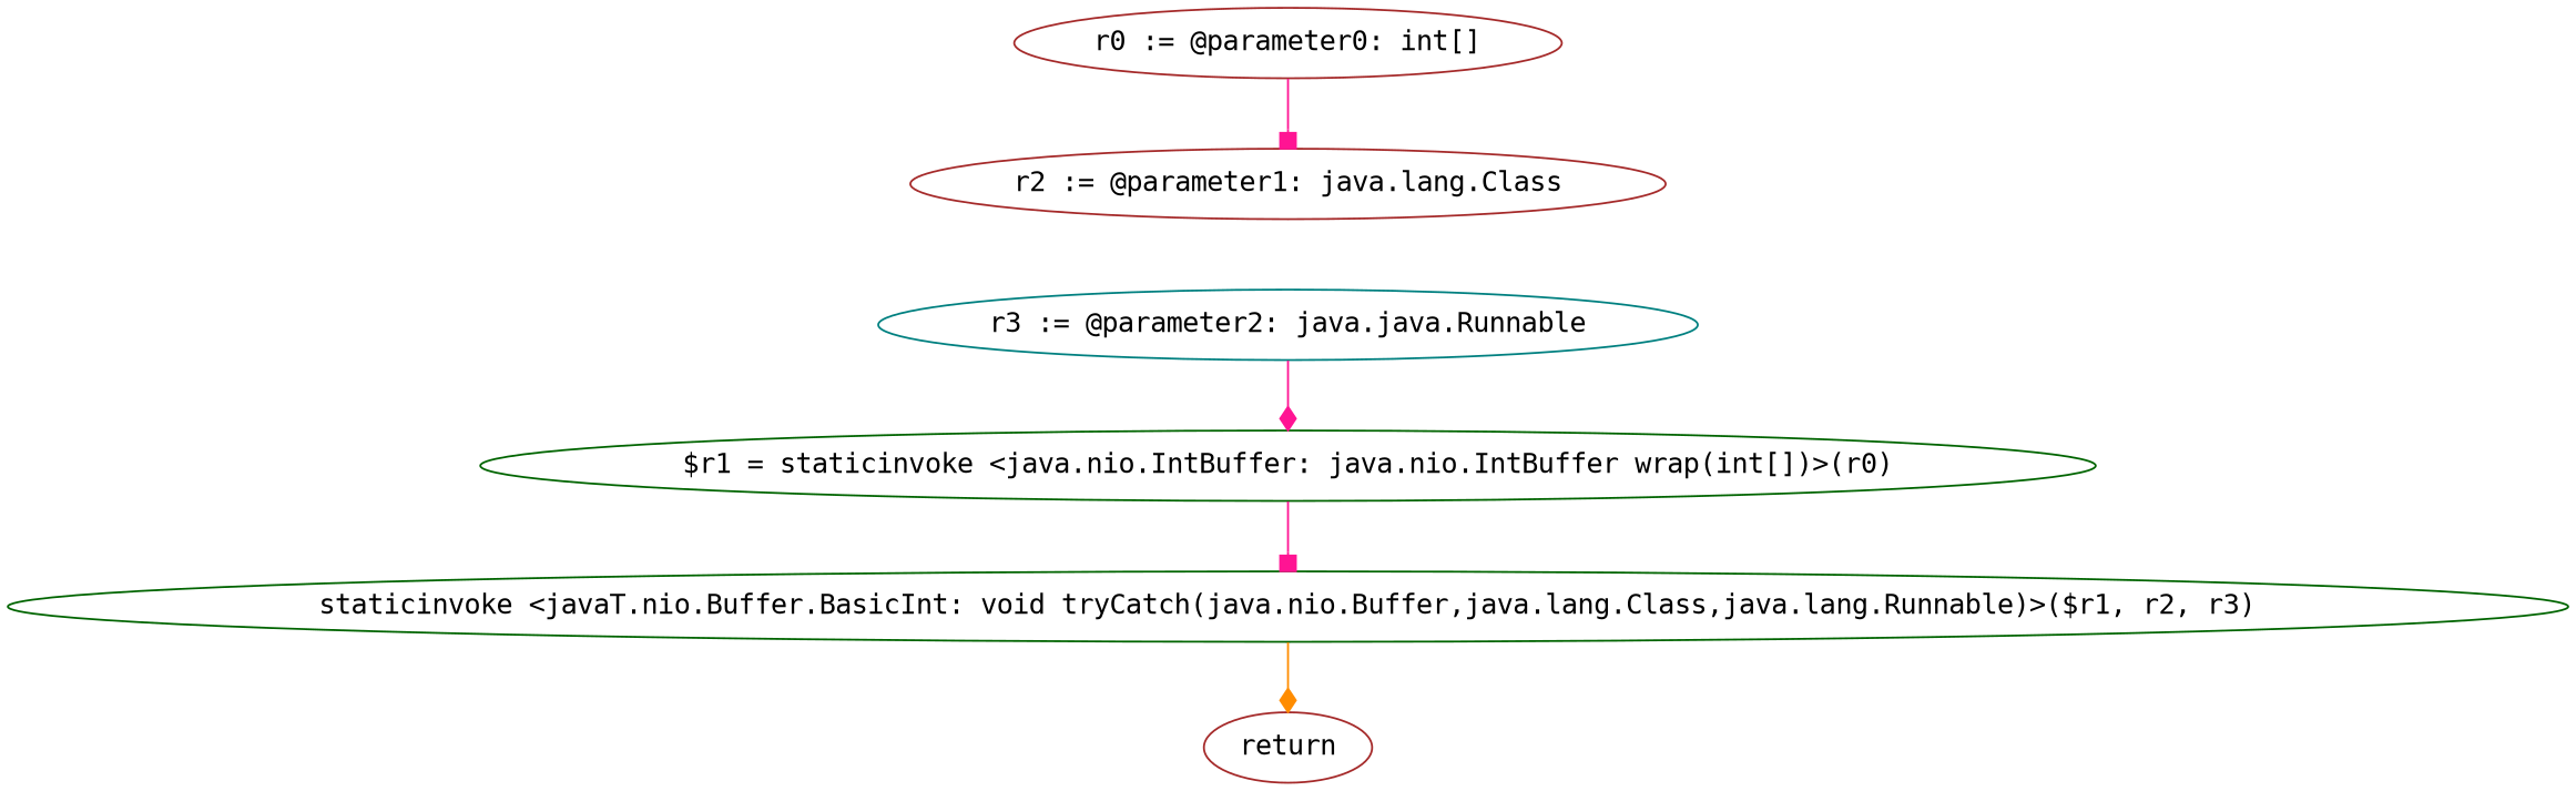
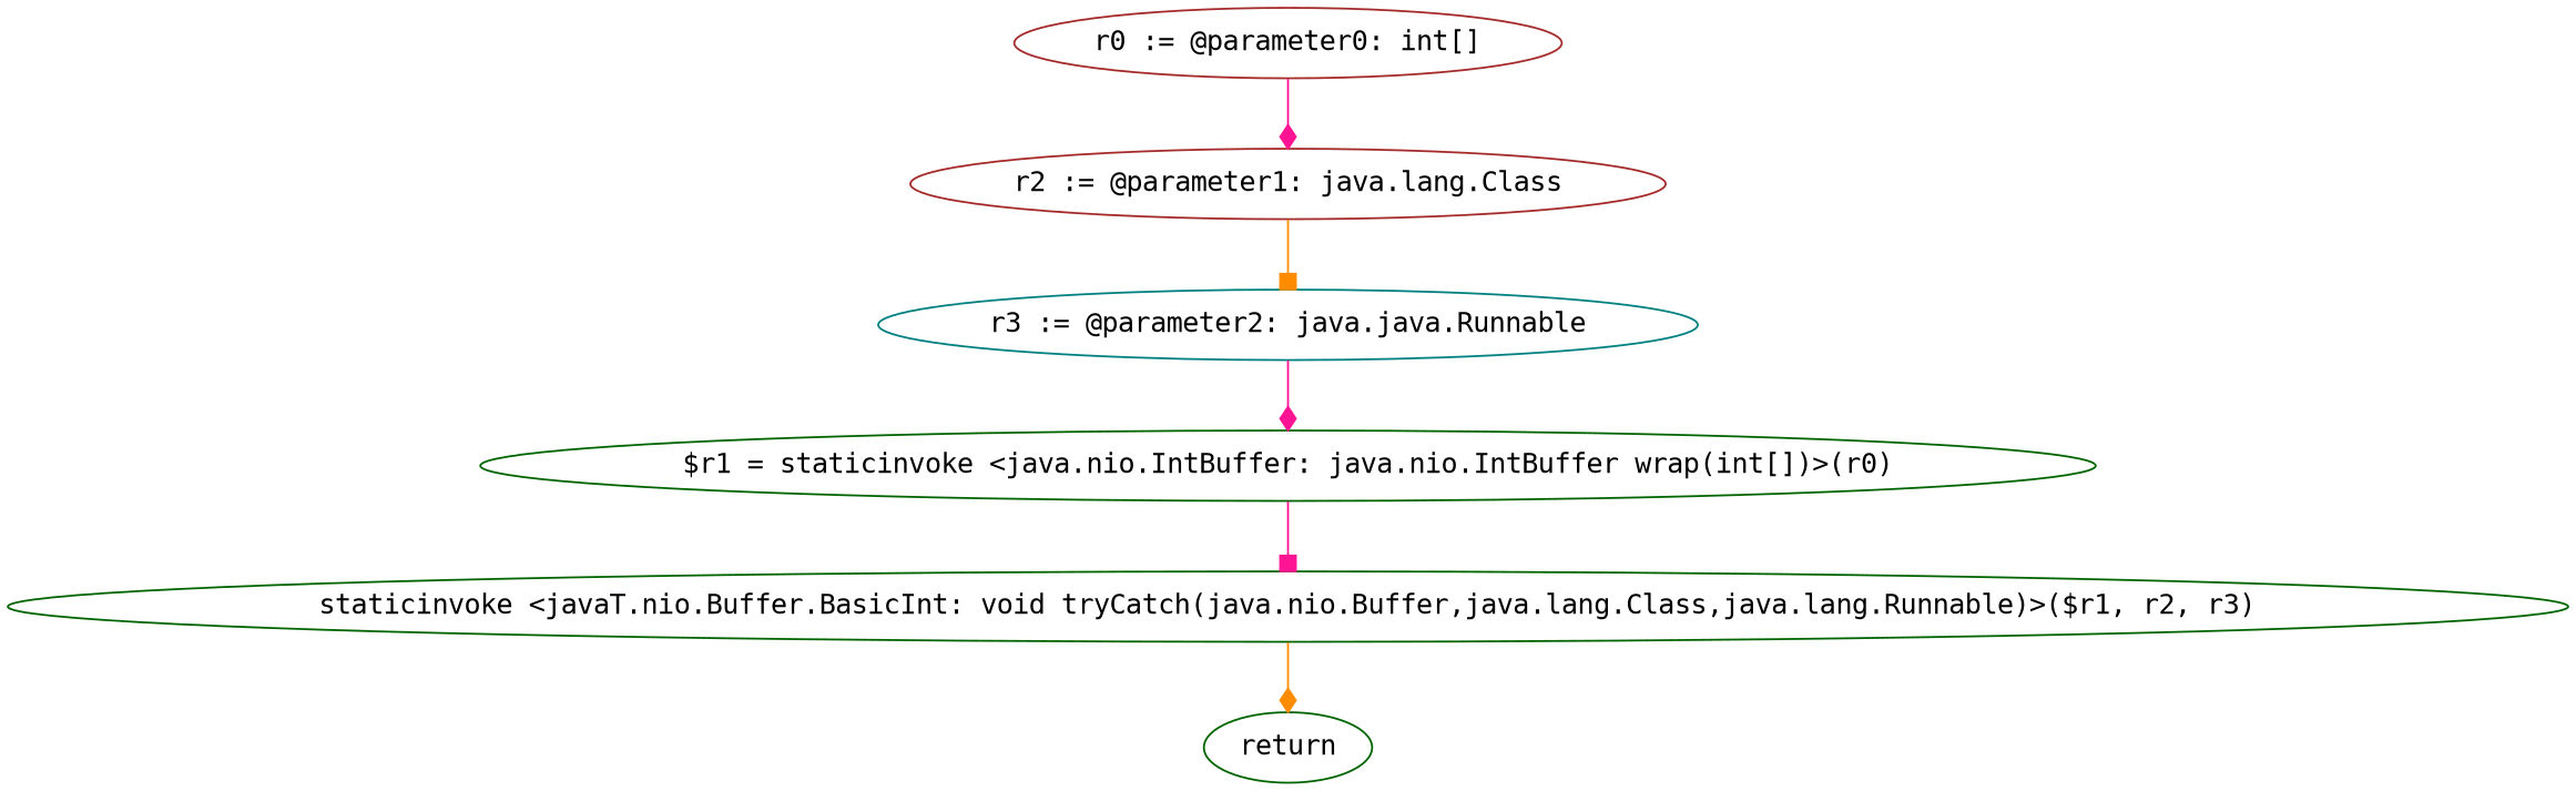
  digraph {
    fontname="DejaVu Sans Mono"
    node [color=darkgreen fontname="DejaVu Sans Mono"]
    edge [arrowhead=box color=deeppink fontname="DejaVu Sans Mono"]
    "r0 := @parameter0: int[]" [color=brown]
    "r2 := @parameter1: java.lang.Class" [color=brown]
    n3 [color=teal label="r3 := @parameter2: java.java.Runnable"]
    "$r1 = staticinvoke <java.nio.IntBuffer: java.nio.IntBuffer wrap(int[])>(r0)"
    "staticinvoke <javaT.nio.Buffer.BasicInt: void tryCatch(java.nio.Buffer,java.lang.Class,java.lang.Runnable)>($r1, r2, r3)"
-   return [color=brown]
-   "r0 := @parameter0: int[]" -> "r2 := @parameter1: java.lang.Class"
+   return
+   "r0 := @parameter0: int[]" -> "r2 := @parameter1: java.lang.Class" [arrowhead=diamond]
+   "r2 := @parameter1: java.lang.Class" -> n3 [color=darkorange]
    n3 -> "$r1 = staticinvoke <java.nio.IntBuffer: java.nio.IntBuffer wrap(int[])>(r0)" [arrowhead=diamond]
    "$r1 = staticinvoke <java.nio.IntBuffer: java.nio.IntBuffer wrap(int[])>(r0)" -> "staticinvoke <javaT.nio.Buffer.BasicInt: void tryCatch(java.nio.Buffer,java.lang.Class,java.lang.Runnable)>($r1, r2, r3)"
    "staticinvoke <javaT.nio.Buffer.BasicInt: void tryCatch(java.nio.Buffer,java.lang.Class,java.lang.Runnable)>($r1, r2, r3)" -> return [arrowhead=diamond color=darkorange]
  }
